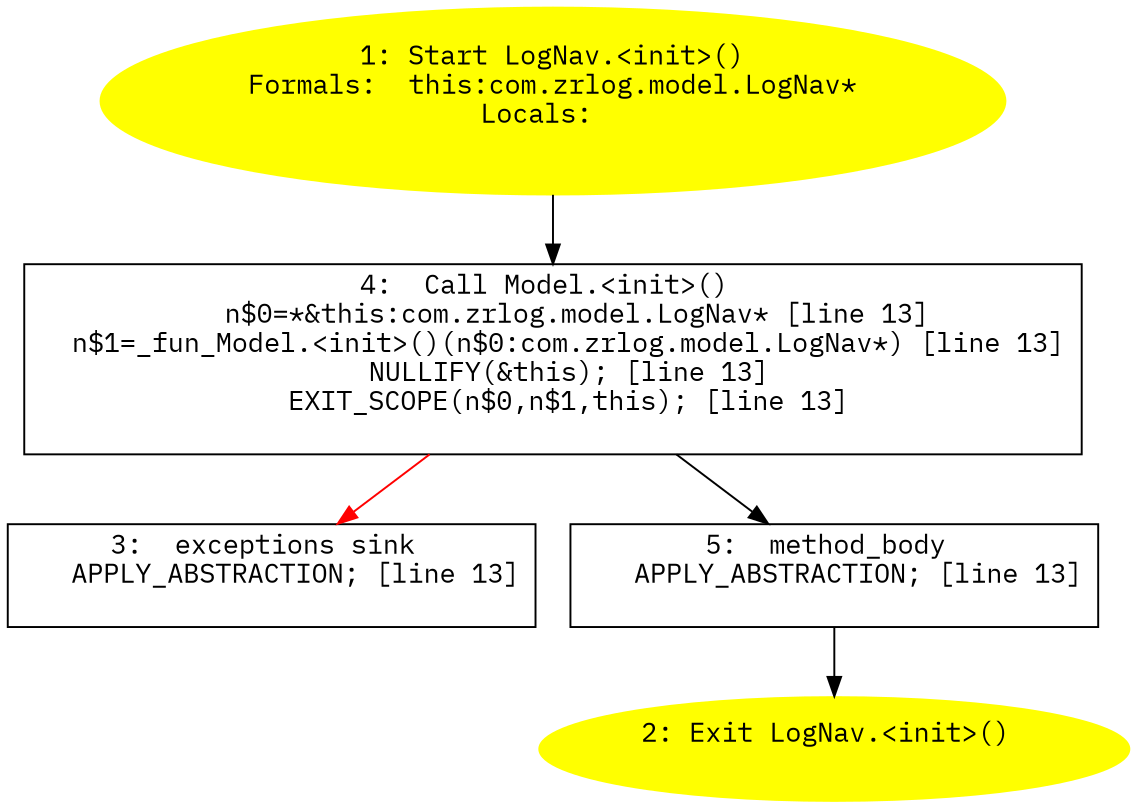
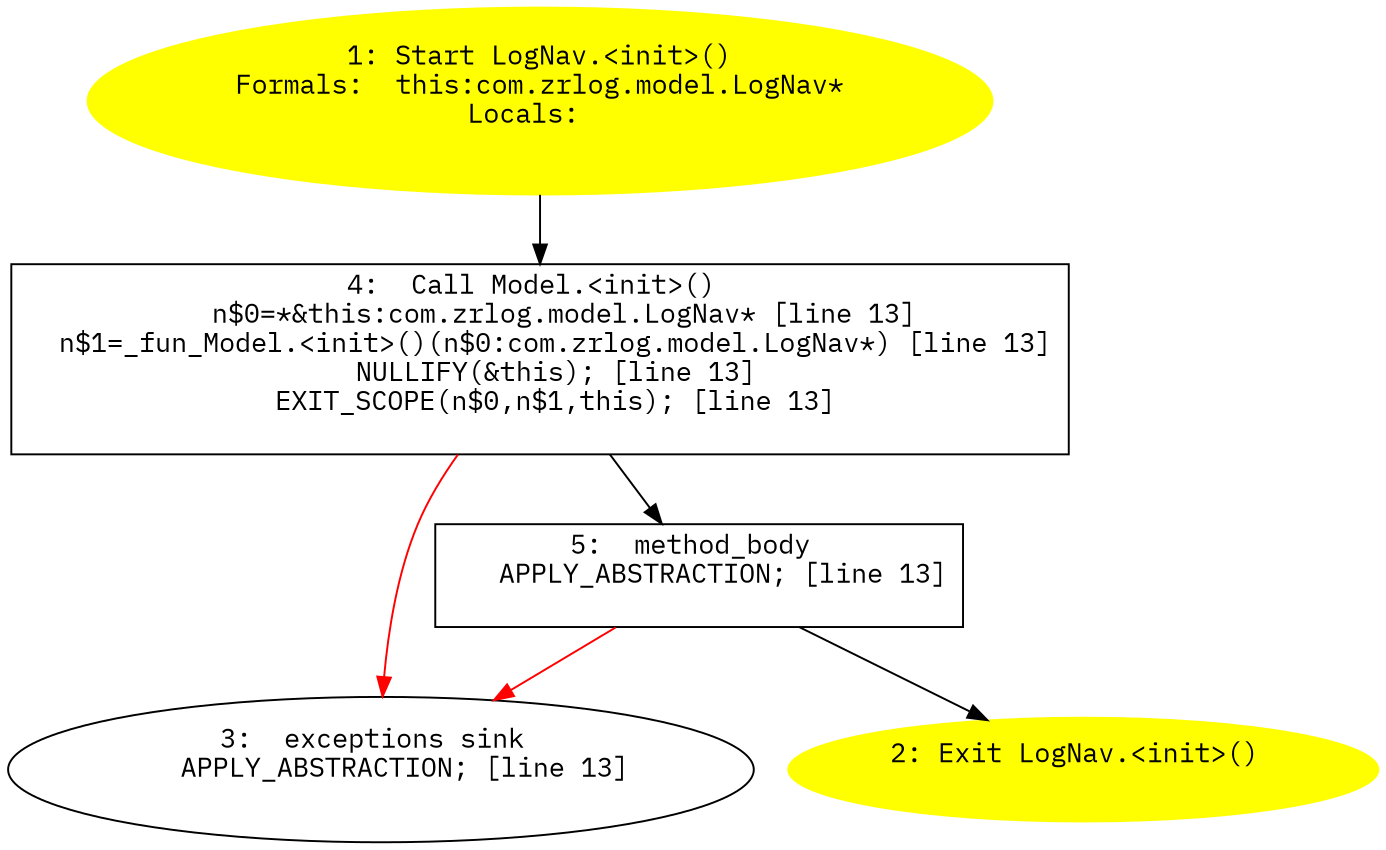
  digraph {
    fontname="IBM Plex Mono"
    node [fontname="IBM Plex Mono" shape=box]
    edge [fontname="IBM Plex Mono"]
    n1 [color=yellow label="1: Start LogNav.<init>()\nFormals:  this:com.zrlog.model.LogNav*\nLocals:  \n  " style=filled shape=""]
    n2 [label="4:  Call Model.<init>() \n   n$0=*&this:com.zrlog.model.LogNav* [line 13]\n  n$1=_fun_Model.<init>()(n$0:com.zrlog.model.LogNav*) [line 13]\n  NULLIFY(&this); [line 13]\n  EXIT_SCOPE(n$0,n$1,this); [line 13]\n "]
-   n3 [label="3:  exceptions sink \n   APPLY_ABSTRACTION; [line 13]\n "]
+   n3 [label="3:  exceptions sink \n   APPLY_ABSTRACTION; [line 13]\n " shape=ellipse]
    n4 [label="5:  method_body \n   APPLY_ABSTRACTION; [line 13]\n "]
    n5 [color=yellow label="2: Exit LogNav.<init>() \n  " style=filled shape=""]
    n1 -> n2
    n2 -> n3 [color=red]
    n2 -> n4
+   n4 -> n3 [color=red]
    n4 -> n5
  }
